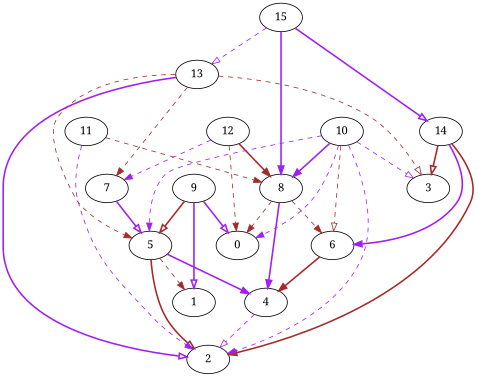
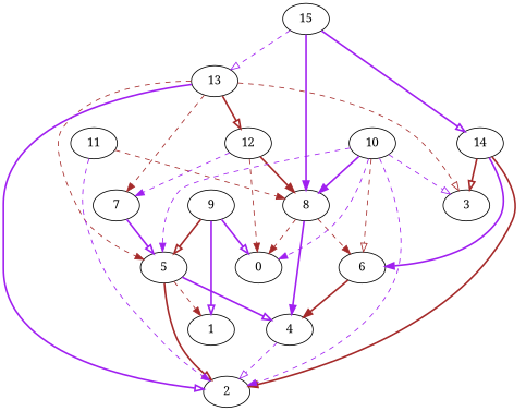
  digraph {
    fontname="Noto Serif"
    node [Weight=12 fontname="Noto Serif"]
    edge [Weight=7 arrowhead=normal color=purple fontname="Noto Serif" style=bold]
    13 [Weight=5]
    15
    14 [Weight=5]
    8 [Weight=9]
    12 [Weight=21]
    7
    5 [Weight=5]
    2 [Weight=19]
    3 [Weight=19]
    6 [Weight=23]
    4 [Weight=19]
    0
    1
    10 [Weight=21]
    11 [Weight=14]
    9 [Weight=16]
+   13 -> 12 [arrowhead=onormal color=brown]
    13 -> 7 [Weight=10 color=brown style=dashed]
    13 -> 5 [Weight=10 color=brown style=dashed]
    13 -> 2 [Weight=3 arrowhead=onormal]
    13 -> 3 [Weight=5 arrowhead=onormal color=brown style=dashed]
    15 -> 13 [Weight=3 arrowhead=onormal style=dashed]
    15 -> 14 [Weight=6 arrowhead=onormal]
    15 -> 8 [Weight=5]
    14 -> 2 [color=brown]
    14 -> 3 [Weight=8 arrowhead=onormal color=brown]
    14 -> 6 [Weight=3]
    8 -> 6 [Weight=4 color=brown style=dashed]
    8 -> 4 [Weight=9]
    8 -> 0 [Weight=4 color=brown style=dashed]
    12 -> 8 [Weight=3 color=brown]
    12 -> 7 [Weight=10 style=dashed]
    12 -> 0 [Weight=6 color=brown style=dashed]
    7 -> 5 [Weight=4 arrowhead=onormal]
    5 -> 2 [Weight=5 arrowhead=onormal color=brown]
-   5 -> 4 [Weight=10]
+   5 -> 4 [Weight=10 arrowhead=onormal]
    5 -> 1 [color=brown style=dashed]
    6 -> 4 [Weight=4 color=brown]
    4 -> 2 [arrowhead=onormal style=dashed]
    10 -> 8 [Weight=8]
    10 -> 5 [Weight=10 style=dashed]
    10 -> 2 [Weight=6 style=dashed]
    10 -> 3 [Weight=2 arrowhead=onormal style=dashed]
    10 -> 6 [arrowhead=onormal color=brown style=dashed]
    10 -> 0 [Weight=10 style=dashed]
    11 -> 8 [color=brown style=dashed]
    11 -> 2 [style=dashed]
    9 -> 5 [Weight=6 arrowhead=onormal color=brown]
    9 -> 0 [Weight=9 arrowhead=onormal]
    9 -> 1 [Weight=9 arrowhead=onormal]
  }
